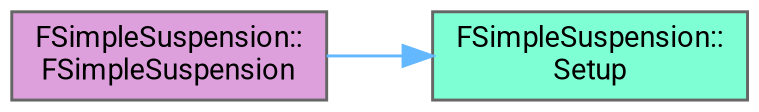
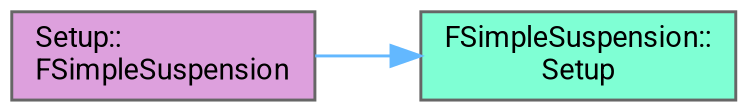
  digraph {
    rankdir=LR
    fontname=Roboto
    node [fontname=Roboto fontsize=10 shape=box style=filled]
-   n1 [color=gray40 fillcolor=plum fontcolor=black height=0.2 label="FSimpleSuspension::\lFSimpleSuspension" width=0.4]
+   n1 [color=gray40 fillcolor=plum fontcolor=black height=0.2 label="Setup::\lFSimpleSuspension" width=0.4]
    n2 [color=grey40 fillcolor=aquamarine height=0.2 label="FSimpleSuspension::\lSetup" width=0.4]
    n1 -> n2 [color=steelblue1 fontname=Roboto fontsize=10 labelfontname=Helvetica labelfontsize=10 style=solid]
  }
